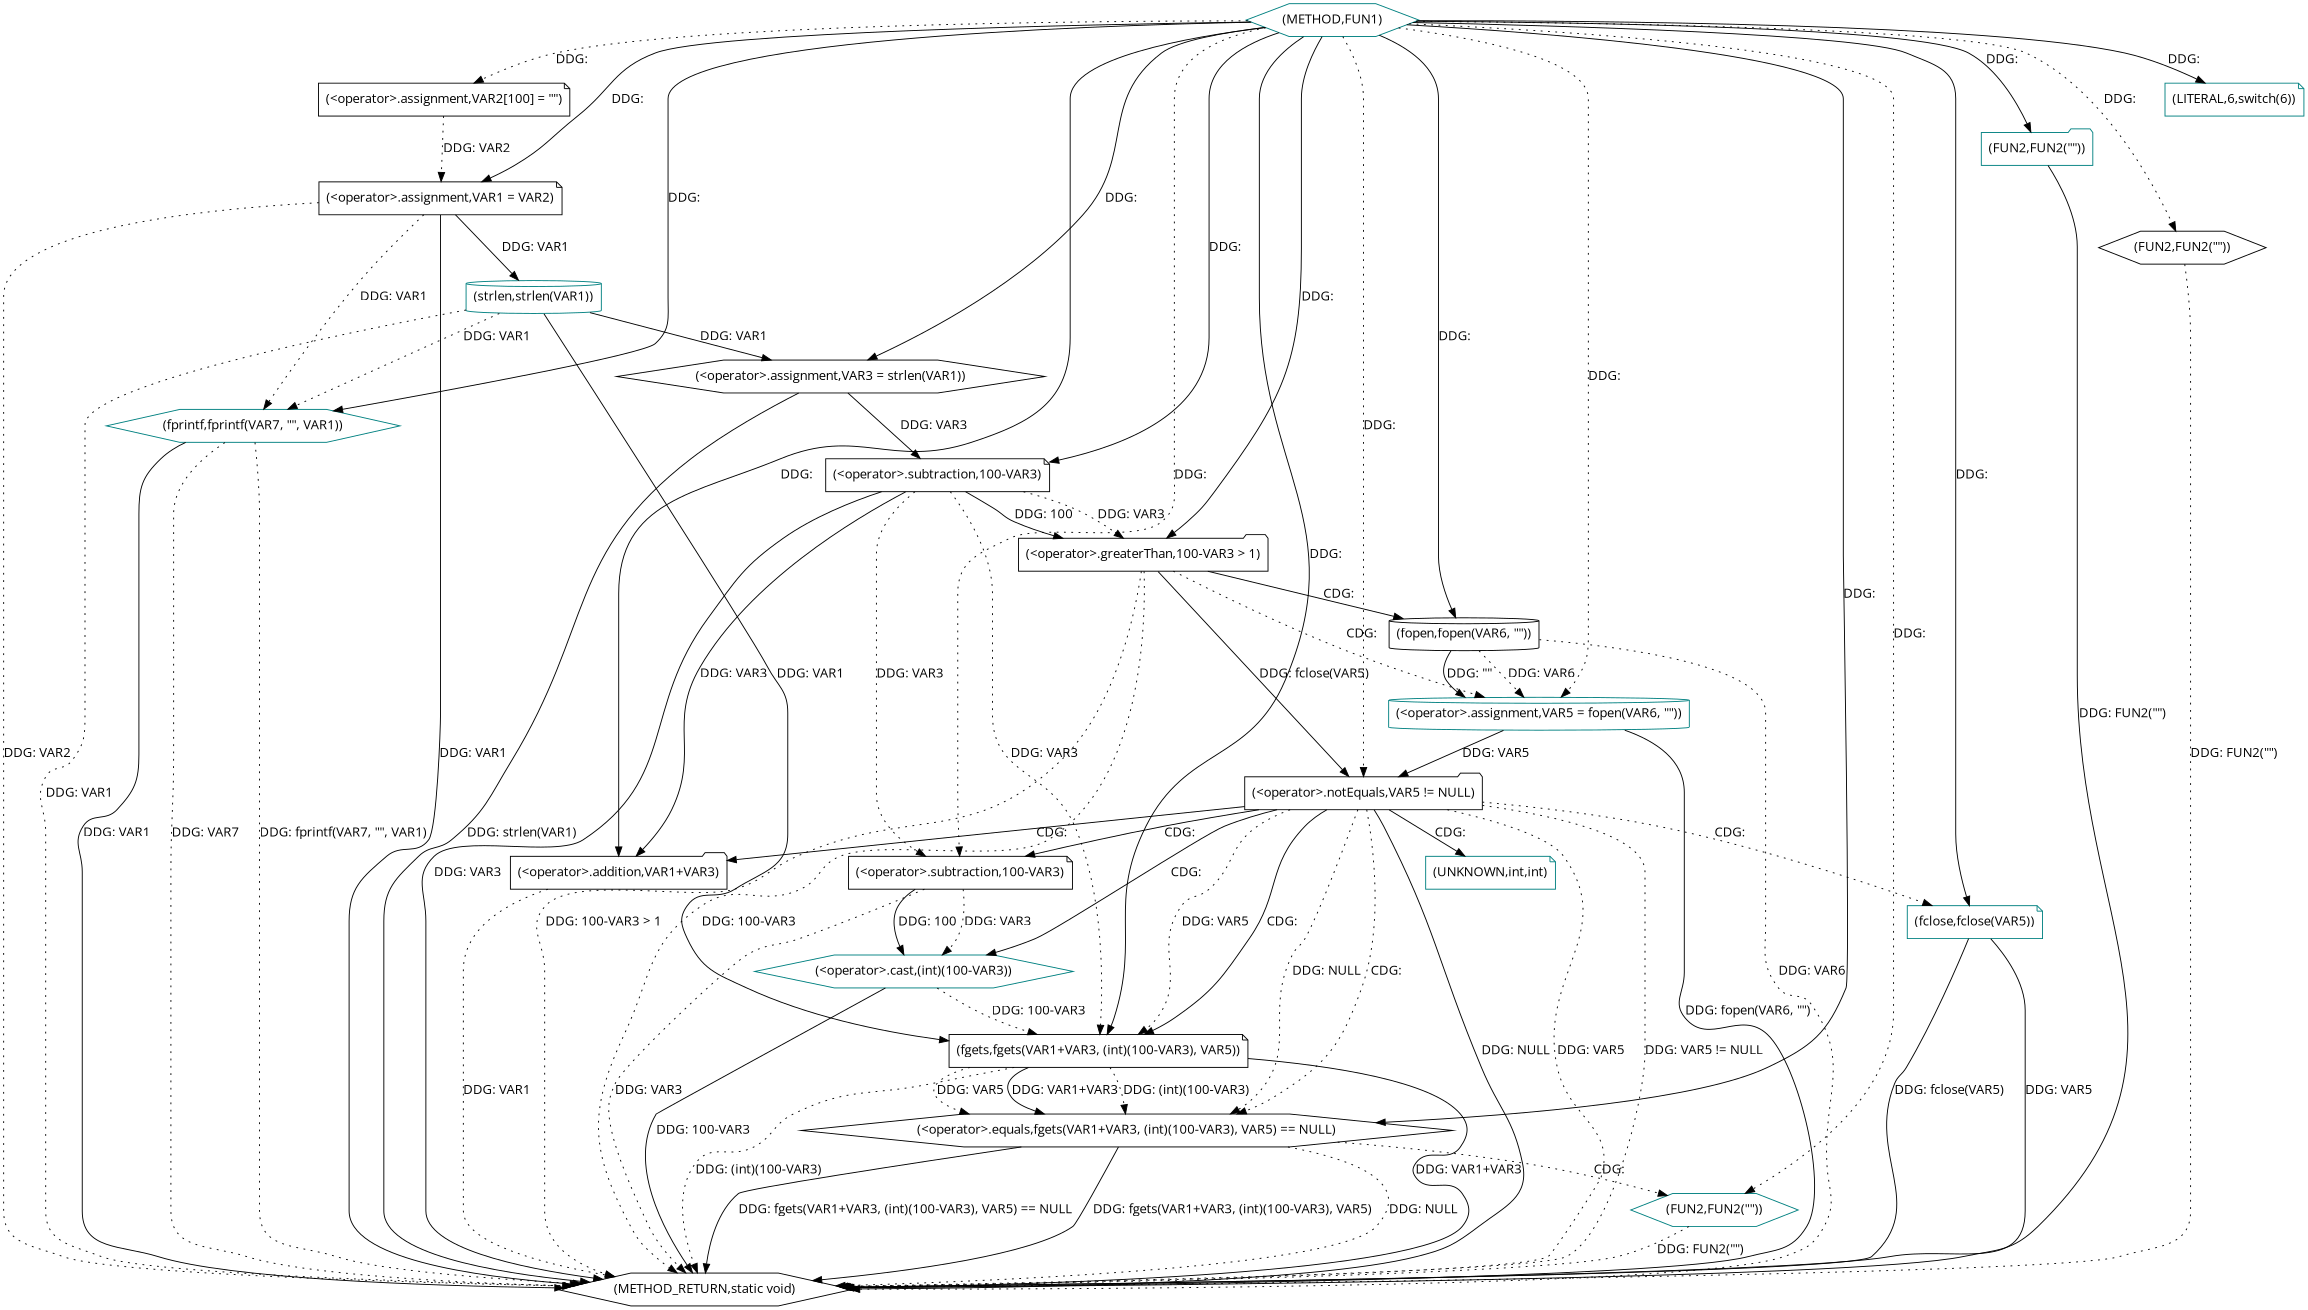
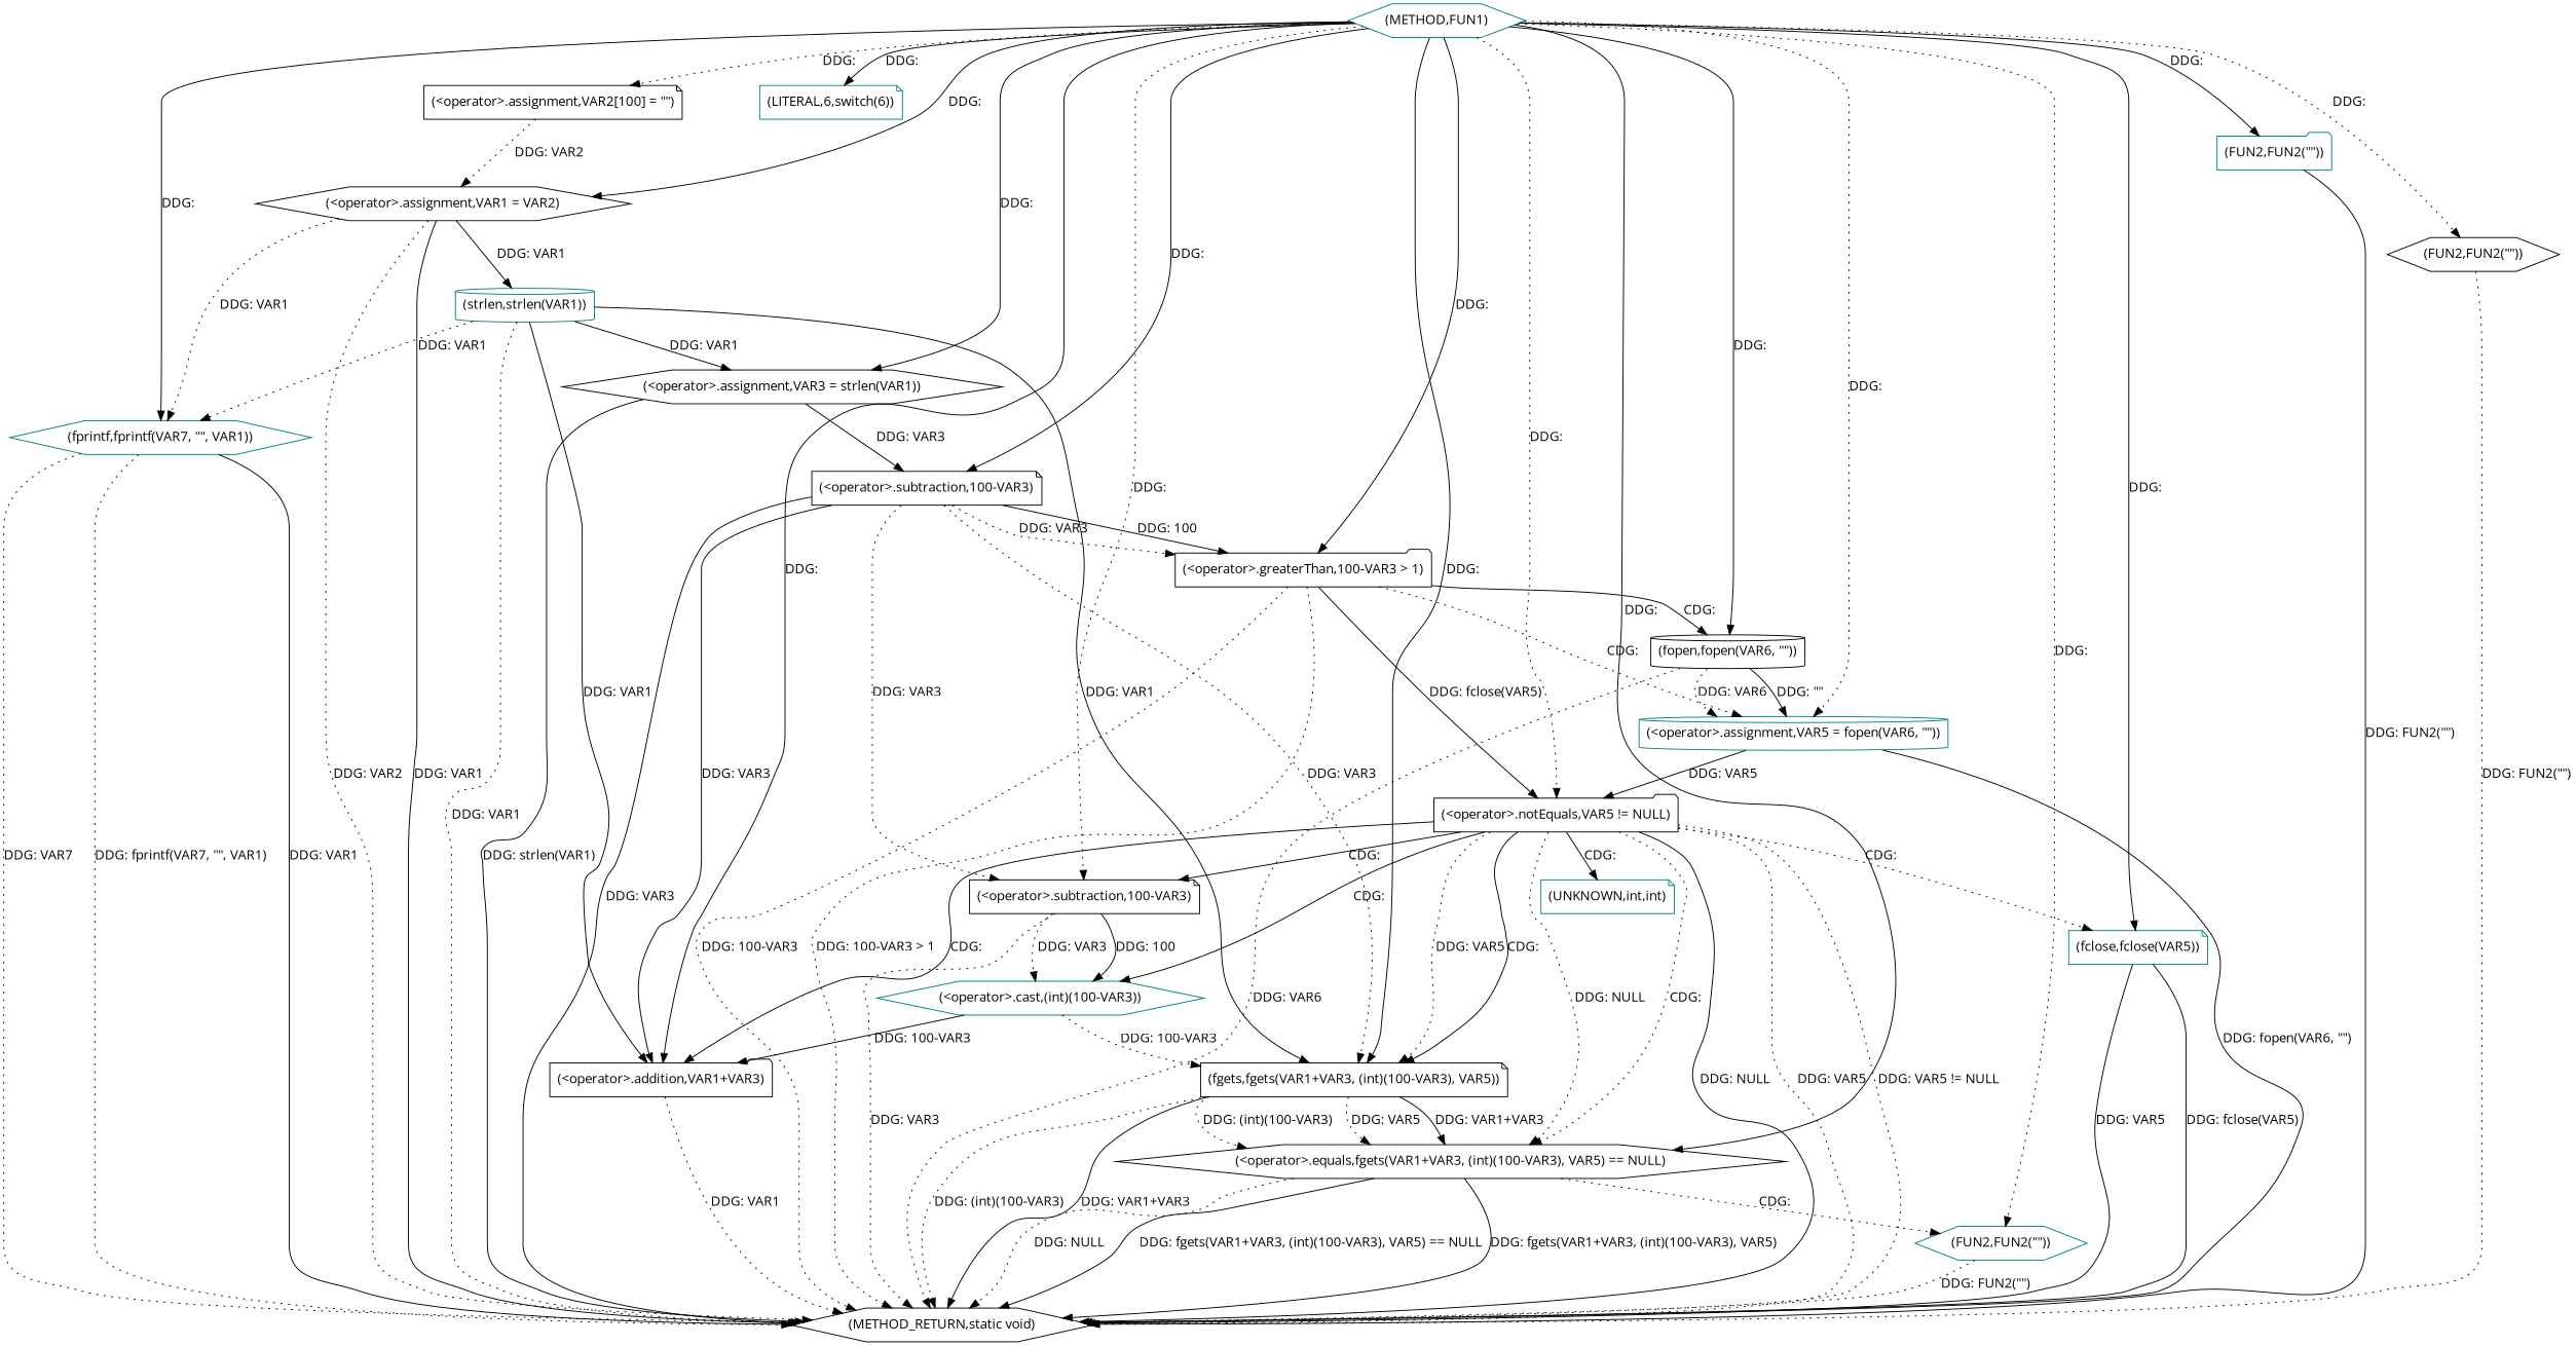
  digraph {
    fontname="Open Sans"
    node [color=black fontname="Open Sans" shape=hexagon]
    edge [fontname="Open Sans" style=solid]
    n1 [color=teal label="(METHOD,FUN1)"]
    n2 [label="(<operator>.assignment,VAR2[100] = \"\")" shape=note]
-   n3 [label="(<operator>.assignment,VAR1 = VAR2)" shape=note]
+   n3 [label="(<operator>.assignment,VAR1 = VAR2)"]
    n4 [color=teal label="(LITERAL,6,switch(6))" shape=note]
    n5 [label="(<operator>.assignment,VAR3 = strlen(VAR1))"]
    n6 [label="(<operator>.greaterThan,100-VAR3 > 1)" shape=folder]
    n7 [label="(<operator>.subtraction,100-VAR3)" shape=note]
    n8 [color=teal label="(<operator>.assignment,VAR5 = fopen(VAR6, \"\"))" shape=cylinder]
    n9 [label="(fopen,fopen(VAR6, \"\"))" shape=cylinder]
    n10 [label="(<operator>.notEquals,VAR5 != NULL)" shape=folder]
    n11 [label="(<operator>.equals,fgets(VAR1+VAR3, (int)(100-VAR3), VAR5) == NULL)"]
    n12 [label="(fgets,fgets(VAR1+VAR3, (int)(100-VAR3), VAR5))" shape=note]
    n13 [label="(<operator>.addition,VAR1+VAR3)" shape=folder]
    n14 [label="(<operator>.subtraction,100-VAR3)" shape=note]
    n15 [color=teal label="(FUN2,FUN2(\"\"))"]
    n16 [color=teal label="(fclose,fclose(VAR5))" shape=note]
    n17 [color=teal label="(FUN2,FUN2(\"\"))" shape=folder]
    n18 [color=teal label="(fprintf,fprintf(VAR7, \"\", VAR1))"]
    n19 [label="(FUN2,FUN2(\"\"))"]
    n20 [color=teal label="(strlen,strlen(VAR1))" shape=cylinder]
    n21 [label="(METHOD_RETURN,static void)"]
    n22 [color=teal label="(<operator>.cast,(int)(100-VAR3))"]
    n23 [color=teal label="(UNKNOWN,int,int)" shape=note]
    n1 -> n2 [label="DDG: " style=dotted]
    n1 -> n3 [label="DDG: "]
    n1 -> n4 [label="DDG: "]
    n1 -> n5 [label="DDG: "]
    n1 -> n6 [label="DDG: "]
    n1 -> n7 [label="DDG: "]
    n1 -> n8 [label="DDG: " style=dotted]
    n1 -> n9 [label="DDG: "]
    n1 -> n10 [label="DDG: " style=dotted]
    n1 -> n11 [label="DDG: "]
    n1 -> n12 [label="DDG: "]
    n1 -> n13 [label="DDG: "]
    n1 -> n14 [label="DDG: " style=dotted]
    n1 -> n15 [label="DDG: " style=dotted]
    n1 -> n16 [label="DDG: "]
    n1 -> n17 [label="DDG: "]
    n1 -> n18 [label="DDG: "]
    n1 -> n19 [label="DDG: " style=dotted]
    n2 -> n3 [label="DDG: VAR2" style=dotted]
    n3 -> n18 [label="DDG: VAR1" style=dotted]
    n3 -> n20 [label="DDG: VAR1"]
    n3 -> n21 [label="DDG: VAR1"]
    n3 -> n21 [label="DDG: VAR2" style=dotted]
    n5 -> n7 [label="DDG: VAR3"]
    n5 -> n21 [label="DDG: strlen(VAR1)"]
    n6 -> n8 [label="CDG: " style=dotted]
    n6 -> n9 [label="CDG: "]
    n6 -> n10 [label="DDG: fclose(VAR5)"]
    n6 -> n21 [label="DDG: 100-VAR3" style=dotted]
    n6 -> n21 [label="DDG: 100-VAR3 > 1" style=dotted]
    n7 -> n6 [label="DDG: 100"]
    n7 -> n6 [label="DDG: VAR3" style=dotted]
    n7 -> n12 [label="DDG: VAR3" style=dotted]
    n7 -> n13 [label="DDG: VAR3"]
    n7 -> n14 [label="DDG: VAR3" style=dotted]
    n7 -> n21 [label="DDG: VAR3"]
    n8 -> n10 [label="DDG: VAR5"]
    n8 -> n21 [label="DDG: fopen(VAR6, \"\")"]
    n9 -> n8 [label="DDG: VAR6" style=dotted]
    n9 -> n8 [label="DDG: \"\""]
    n9 -> n21 [label="DDG: VAR6" style=dotted]
    n10 -> n11 [label="DDG: NULL" style=dotted]
    n10 -> n11 [label="CDG: " style=dotted]
    n10 -> n12 [label="DDG: VAR5" style=dotted]
    n10 -> n12 [label="CDG: "]
    n10 -> n13 [label="CDG: "]
    n10 -> n14 [label="CDG: "]
    n10 -> n16 [label="CDG: " style=dotted]
    n10 -> n21 [label="DDG: VAR5" style=dotted]
    n10 -> n21 [label="DDG: VAR5 != NULL" style=dotted]
    n10 -> n21 [label="DDG: NULL"]
    n10 -> n22 [label="CDG: "]
    n10 -> n23 [label="CDG: "]
    n11 -> n15 [label="CDG: " style=dotted]
    n11 -> n21 [label="DDG: NULL" style=dotted]
    n11 -> n21 [label="DDG: fgets(VAR1+VAR3, (int)(100-VAR3), VAR5) == NULL"]
    n11 -> n21 [label="DDG: fgets(VAR1+VAR3, (int)(100-VAR3), VAR5)"]
    n12 -> n11 [label="DDG: VAR1+VAR3"]
    n12 -> n11 [label="DDG: (int)(100-VAR3)" style=dotted]
    n12 -> n11 [label="DDG: VAR5" style=dotted]
    n12 -> n21 [label="DDG: VAR1+VAR3"]
    n12 -> n21 [label="DDG: (int)(100-VAR3)" style=dotted]
    n13 -> n21 [label="DDG: VAR1" style=dotted]
    n14 -> n21 [label="DDG: VAR3" style=dotted]
    n14 -> n22 [label="DDG: 100"]
    n14 -> n22 [label="DDG: VAR3" style=dotted]
    n15 -> n21 [label="DDG: FUN2(\"\")" style=dotted]
    n16 -> n21 [label="DDG: fclose(VAR5)"]
    n16 -> n21 [label="DDG: VAR5"]
    n17 -> n21 [label="DDG: FUN2(\"\")"]
    n18 -> n21 [label="DDG: VAR1"]
    n18 -> n21 [label="DDG: VAR7" style=dotted]
    n18 -> n21 [label="DDG: fprintf(VAR7, \"\", VAR1)" style=dotted]
    n19 -> n21 [label="DDG: FUN2(\"\")" style=dotted]
    n20 -> n5 [label="DDG: VAR1"]
    n20 -> n12 [label="DDG: VAR1"]
+   n20 -> n13 [label="DDG: VAR1"]
    n20 -> n18 [label="DDG: VAR1" style=dotted]
    n20 -> n21 [label="DDG: VAR1" style=dotted]
    n22 -> n12 [label="DDG: 100-VAR3" style=dotted]
-   n22 -> n21 [label="DDG: 100-VAR3"]
+   n22 -> n13 [label="DDG: 100-VAR3"]
  }
